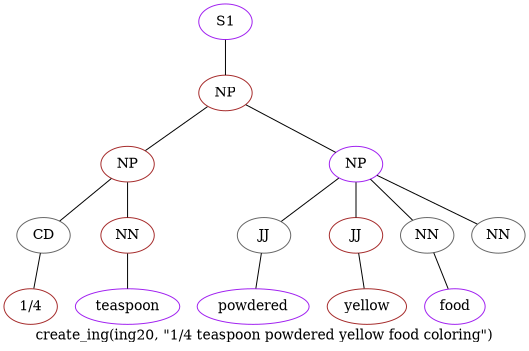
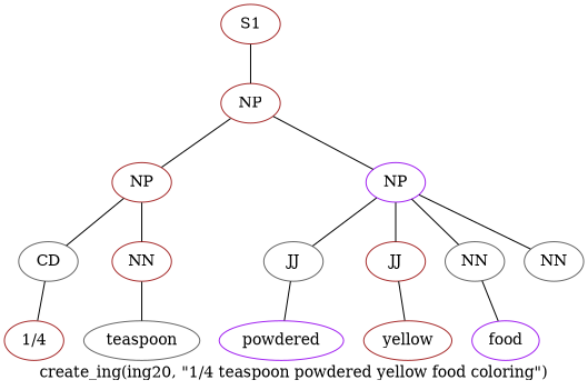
  graph {
    label="create_ing(ing20, \"1/4 teaspoon powdered yellow food coloring\")"
    node [color=brown]
-   n1 [color=purple label=S1]
+   n1 [label=S1]
    n2 [label=NP]
    n3 [label=NP]
    n4 [color=purple label=NP]
    n5 [color=gray40 label=CD]
    n6 [label=NN]
    n7 [color=gray40 label=JJ]
    n8 [label=JJ]
    n9 [color=gray40 label=NN]
    n10 [color=gray40 label=NN]
    n11 [label="1/4"]
-   n12 [color=purple label=teaspoon]
+   n12 [color=gray40 label=teaspoon]
    n13 [color=purple label=powdered]
    n14 [label=yellow]
    n15 [color=purple label=food]
    n1 -- n2
    n2 -- n3
    n2 -- n4
    n3 -- n5
    n3 -- n6
    n4 -- n7
    n4 -- n8
    n4 -- n9
    n4 -- n10
    n5 -- n11
    n6 -- n12
    n7 -- n13
    n8 -- n14
    n9 -- n15
  }
